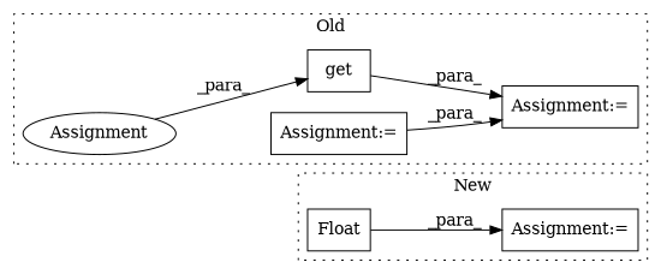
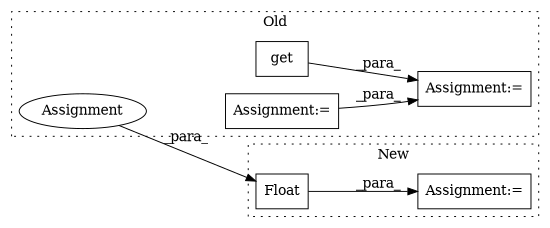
  digraph {
    rankdir=LR
    node [a=7 l=1 shape=box]
    n1 [a=32 l="4,1" label=get s="2129,2161"]
    n2 [a=45 l=12 label=Assignment s=2149 shape=ellipse]
    n3 [label="Assignment:=" s=2757]
    n4 [l=13 label="Assignment:=" s=1870]
    n5 [a=32 l="6,1" label=Float s="2941,2972"]
    n6 [label="Assignment:=" s=2940]
    subgraph cluster_1 {
      label=Old
      style=dotted
      n1
      n2
      n3
      n4
    }
    subgraph cluster_2 {
      label=New
      style=dotted
      n5
      n6
    }
    n1 -> n3 [label=_para_]
-   n2 -> n1 [label=_para_]
+   n2 -> n5 [label=_para_]
    n4 -> n3 [label=_para_]
    n5 -> n6 [label=_para_]
  }
